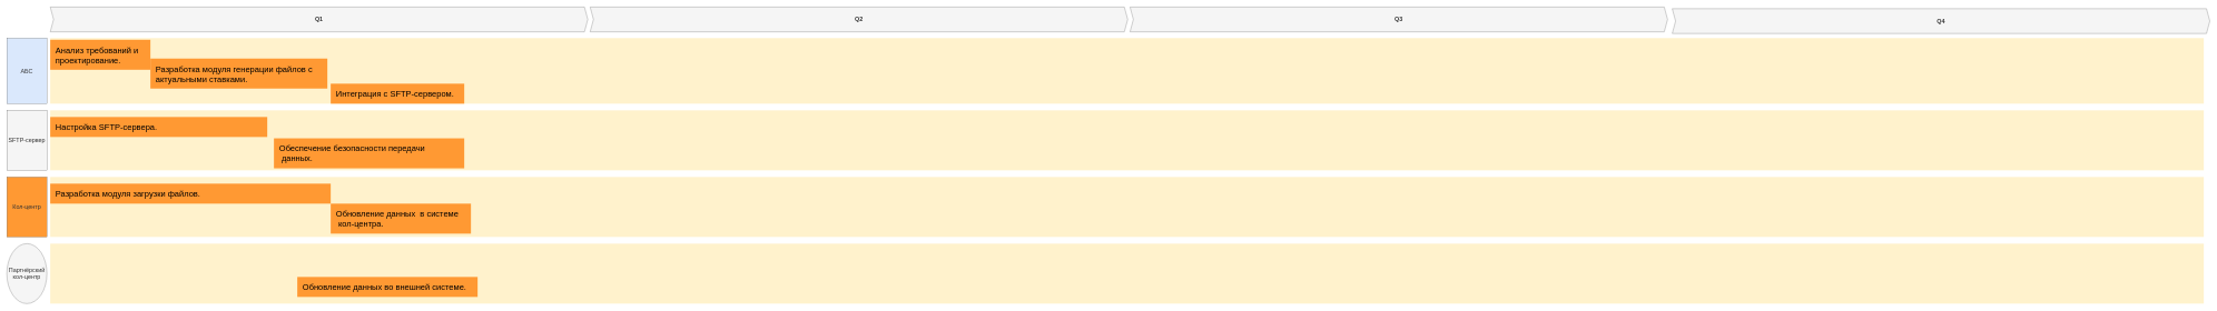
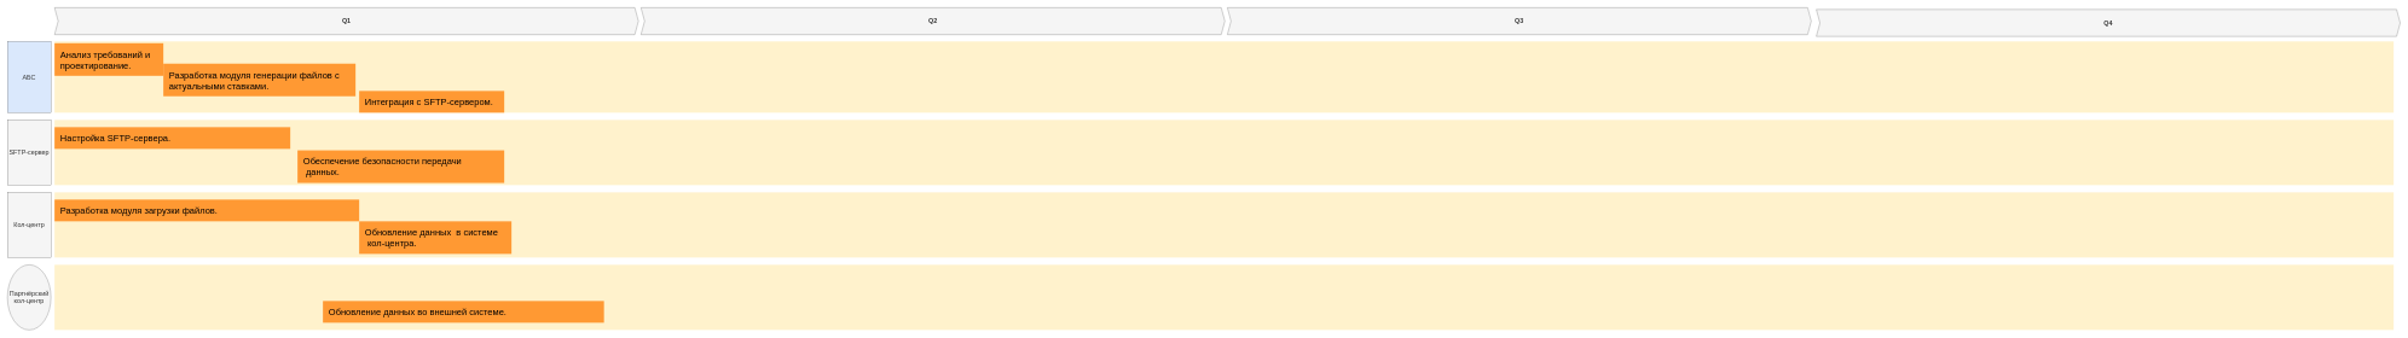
  <mxCell id="0" />
  <mxCell id="1" parent="0" />
  <mxCell id="2" value="" style="shape=rect;fillColor=#fff2cc;strokeColor=none;fontSize=24;html=1;whiteSpace=wrap;align=left;verticalAlign=top;spacing=5;rounded=0;" parent="1" vertex="1"><mxGeometry x="150" y="330" width="6450" height="180" as="geometry" /></mxCell>
  <mxCell id="3" value="" style="shape=rect;fillColor=#fff2cc;strokeColor=none;fontSize=24;html=1;whiteSpace=wrap;align=left;verticalAlign=top;spacing=5;rounded=0;" parent="1" vertex="1"><mxGeometry x="150" y="113.2" width="6450" height="196.8" as="geometry" /></mxCell>
  <mxCell id="4" value="АБС" style="rounded=0;whiteSpace=wrap;html=1;fillColor=#dae8fc;fontColor=#333333;strokeColor=#666666;fontSize=18;" parent="1" vertex="1"><mxGeometry x="20" y="113.2" width="120" height="196.8" as="geometry" /></mxCell>
  <mxCell id="5" value="SFTP-сервер" style="rounded=0;whiteSpace=wrap;html=1;fillColor=#f5f5f5;fontColor=#333333;strokeColor=#666666;fontSize=18;" parent="1" vertex="1"><mxGeometry x="20" y="330" width="120" height="180" as="geometry" /></mxCell>
  <mxCell id="6" value="Q1" style="shape=step;perimeter=stepPerimeter;whiteSpace=wrap;html=1;fixedSize=1;size=10;fillColor=#f5f5f5;strokeColor=#666666;fontSize=18;fontStyle=1;align=center;rounded=0;fontColor=#333333;" parent="1" vertex="1"><mxGeometry x="150" y="20" width="1610" height="74.4" as="geometry" /></mxCell>
  <mxCell id="7" value="Q2" style="shape=step;perimeter=stepPerimeter;whiteSpace=wrap;html=1;fixedSize=1;size=10;fillColor=#f5f5f5;strokeColor=#666666;fontSize=18;fontStyle=1;align=center;rounded=0;fontColor=#333333;" vertex="1" parent="1"><mxGeometry x="1767" y="20" width="1610" height="74.4" as="geometry" /></mxCell>
  <mxCell id="8" value="Q3" style="shape=step;perimeter=stepPerimeter;whiteSpace=wrap;html=1;fixedSize=1;size=10;fillColor=#f5f5f5;strokeColor=#666666;fontSize=18;fontStyle=1;align=center;rounded=0;fontColor=#333333;" vertex="1" parent="1"><mxGeometry x="3384" y="20" width="1610" height="74.4" as="geometry" /></mxCell>
  <mxCell id="9" value="Q4" style="shape=step;perimeter=stepPerimeter;whiteSpace=wrap;html=1;fixedSize=1;size=10;fillColor=#f5f5f5;strokeColor=#666666;fontSize=18;fontStyle=1;align=center;rounded=0;fontColor=#333333;" vertex="1" parent="1"><mxGeometry x="5008" y="25" width="1610" height="74.4" as="geometry" /></mxCell>
- <mxCell id="10" value="Кол-центр" style="rounded=0;whiteSpace=wrap;html=1;fillColor=#ff9933;fontColor=#333333;strokeColor=#666666;fontSize=18;" vertex="1" parent="1"><mxGeometry x="20" y="530" width="120" height="180" as="geometry" /></mxCell>
+ <mxCell id="10" value="Кол-центр" style="rounded=0;whiteSpace=wrap;html=1;fillColor=#f5f5f5;fontColor=#333333;strokeColor=#666666;fontSize=18;" vertex="1" parent="1"><mxGeometry x="20" y="530" width="120" height="180" as="geometry" /></mxCell>
  <mxCell id="11" value="" style="shape=rect;fillColor=#fff2cc;strokeColor=none;fontSize=24;html=1;whiteSpace=wrap;align=left;verticalAlign=top;spacing=5;rounded=0;" vertex="1" parent="1"><mxGeometry x="150" y="530" width="6450" height="180" as="geometry" /></mxCell>
  <mxCell id="12" value="Партнёрский кол-центр" style="ellipse;whiteSpace=wrap;html=1;fillColor=#f5f5f5;fontColor=#333333;strokeColor=#666666;fontSize=18;" vertex="1" parent="1"><mxGeometry x="20" y="730" width="120" height="180" as="geometry" /></mxCell>
  <mxCell id="13" value="" style="shape=rect;fillColor=#fff2cc;strokeColor=none;fontSize=24;html=1;whiteSpace=wrap;align=left;verticalAlign=top;spacing=5;rounded=0;" vertex="1" parent="1"><mxGeometry x="150" y="730" width="6450" height="180" as="geometry" /></mxCell>
  <mxCell id="14" value="Разработка модуля генерации файлов с&amp;nbsp;&lt;div&gt;актуальными ставками.&lt;/div&gt;" style="text;html=1;align=left;verticalAlign=middle;resizable=0;points=[];autosize=1;strokeColor=none;fillColor=#FF9933;spacingLeft=5;fontSize=25;spacing=11;" vertex="1" parent="1"><mxGeometry x="450" y="174.6" width="530" height="90" as="geometry" /></mxCell>
  <mxCell id="15" value="Интеграция с SFTP-сервером." style="text;html=1;align=left;verticalAlign=middle;resizable=0;points=[];autosize=1;strokeColor=none;fillColor=#FF9933;spacingLeft=5;fontSize=25;spacing=11;" vertex="1" parent="1"><mxGeometry x="990" y="250" width="400" height="60" as="geometry" /></mxCell>
  <mxCell id="16" value="Настройка SFTP-сервера." style="text;html=1;align=left;verticalAlign=middle;resizable=0;points=[];autosize=1;strokeColor=none;fillColor=#FF9933;spacingLeft=5;fontSize=25;spacing=11;spacingRight=300;" vertex="1" parent="1"><mxGeometry x="150" y="350" width="650" height="60" as="geometry" /></mxCell>
  <mxCell id="17" value="Обеспечение безопасности&amp;nbsp;&lt;span style=&quot;background-color: transparent; color: light-dark(rgb(0, 0, 0), rgb(255, 255, 255));&quot;&gt;передачи&lt;/span&gt;&lt;div&gt;&lt;span style=&quot;background-color: transparent; color: light-dark(rgb(0, 0, 0), rgb(255, 255, 255));&quot;&gt;&amp;nbsp;данных.&lt;/span&gt;&lt;/div&gt;" style="text;html=1;align=left;verticalAlign=middle;resizable=0;points=[];autosize=1;strokeColor=none;fillColor=#FF9933;spacingLeft=5;fontSize=25;spacing=11;spacingRight=80;" vertex="1" parent="1"><mxGeometry x="820" y="414" width="570" height="90" as="geometry" /></mxCell>
  <mxCell id="18" value="Разработка модуля загрузки файлов." style="text;html=1;align=left;verticalAlign=middle;resizable=0;points=[];autosize=1;strokeColor=none;fillColor=#FF9933;spacingLeft=5;fontSize=25;spacing=11;spacingRight=350;" vertex="1" parent="1"><mxGeometry x="150" y="550" width="840" height="60" as="geometry" /></mxCell>
  <mxCell id="19" value="Обновление данных&amp;nbsp;&amp;nbsp;&lt;span style=&quot;background-color: transparent; color: light-dark(rgb(0, 0, 0), rgb(255, 255, 255));&quot;&gt;в системе&lt;/span&gt;&lt;div&gt;&amp;nbsp;кол-центра.&lt;/div&gt;" style="text;html=1;align=left;verticalAlign=middle;resizable=0;points=[];autosize=1;strokeColor=none;fillColor=#FF9933;spacingLeft=5;fontSize=25;spacing=11;" vertex="1" parent="1"><mxGeometry x="990" y="610" width="420" height="90" as="geometry" /></mxCell>
- <mxCell id="20" value="Обновление данных во внешней системе." style="text;html=1;align=left;verticalAlign=middle;resizable=0;points=[];autosize=1;strokeColor=none;fillColor=#FF9933;spacingLeft=5;fontSize=25;spacing=11;" vertex="1" parent="1"><mxGeometry x="890" y="830" width="540" height="60" as="geometry" /></mxCell>
+ <mxCell id="20" value="Обновление данных во внешней системе." style="text;html=1;align=left;verticalAlign=middle;resizable=0;points=[];autosize=1;strokeColor=none;fillColor=#FF9933;spacingLeft=5;fontSize=25;spacing=11;" vertex="1" parent="1"><mxGeometry x="890" y="830" width="775" height="60" as="geometry" /></mxCell>
  <mxCell id="21" value="Анализ требований и&amp;nbsp;&lt;div&gt;проектирование.&lt;/div&gt;" style="text;html=1;align=left;verticalAlign=middle;resizable=0;points=[];autosize=1;strokeColor=none;fillColor=#FF9933;spacingLeft=5;fontSize=25;spacing=11;" vertex="1" parent="1"><mxGeometry x="150" y="118.2" width="300" height="90" as="geometry" /></mxCell>
